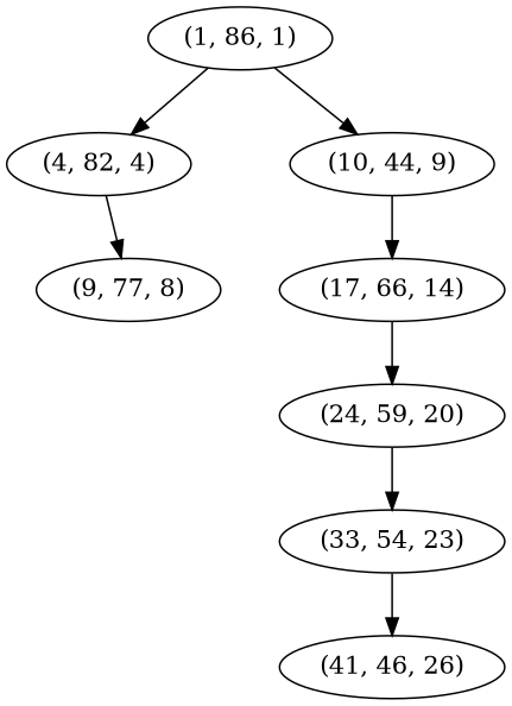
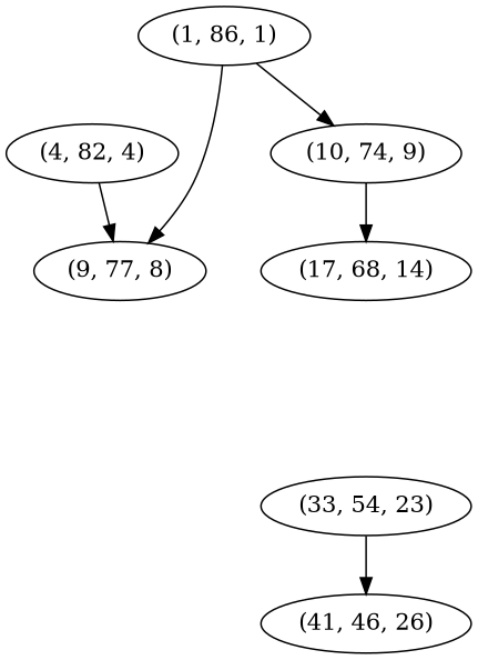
  digraph {
    "(1, 86, 1)"
    "(4, 82, 4)"
-   "(10, 74, 9)" [label="(10, 44, 9)"]
+   "(10, 74, 9)"
    "(9, 77, 8)"
-   "(17, 68, 14)" [label="(17, 66, 14)"]
-   "(24, 59, 20)"
+   "(17, 68, 14)"
    "(33, 54, 23)"
    "(41, 46, 26)"
-   "(1, 86, 1)" -> "(4, 82, 4)"
+   "(1, 86, 1)" -> "(9, 77, 8)"
    "(1, 86, 1)" -> "(10, 74, 9)"
    "(4, 82, 4)" -> "(9, 77, 8)"
    "(10, 74, 9)" -> "(17, 68, 14)"
-   "(17, 68, 14)" -> "(24, 59, 20)"
-   "(24, 59, 20)" -> "(33, 54, 23)"
    "(33, 54, 23)" -> "(41, 46, 26)"
  }
